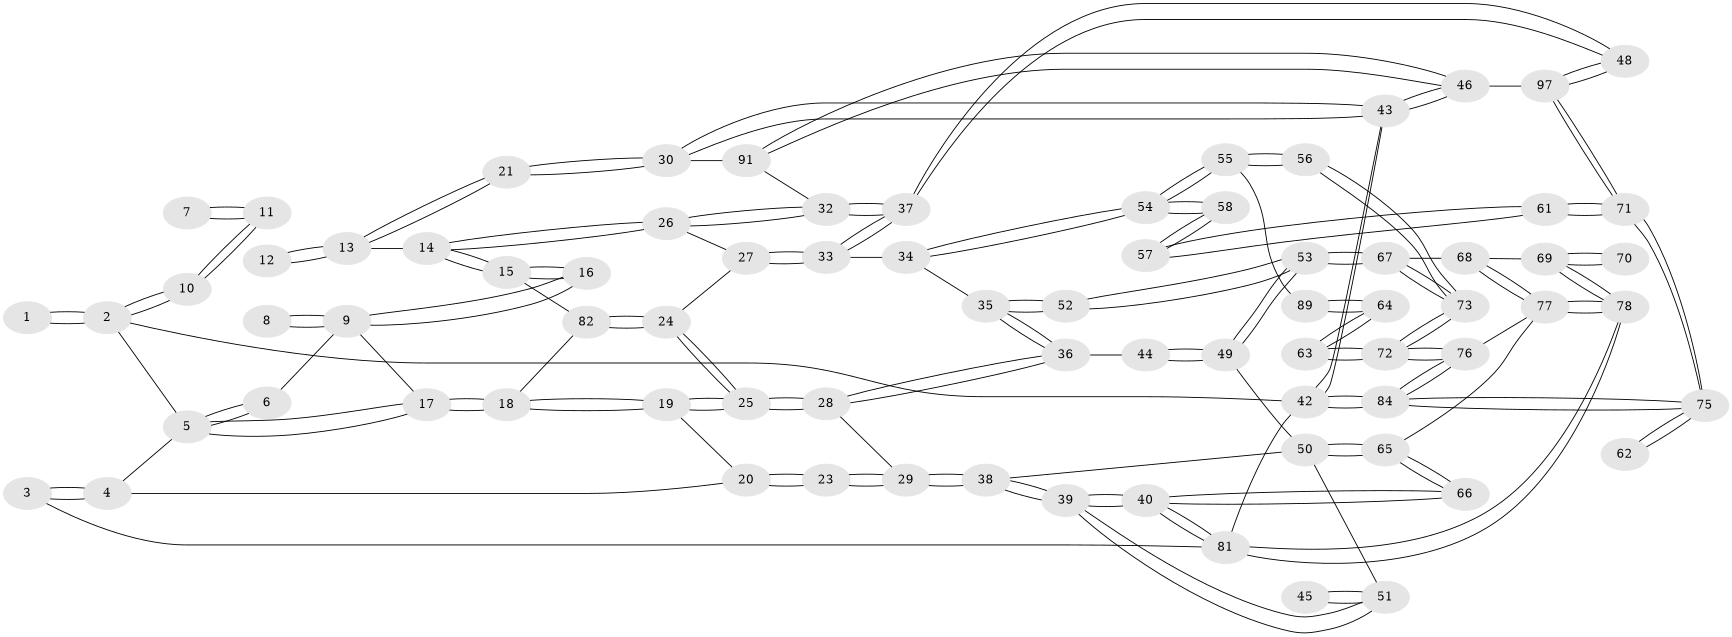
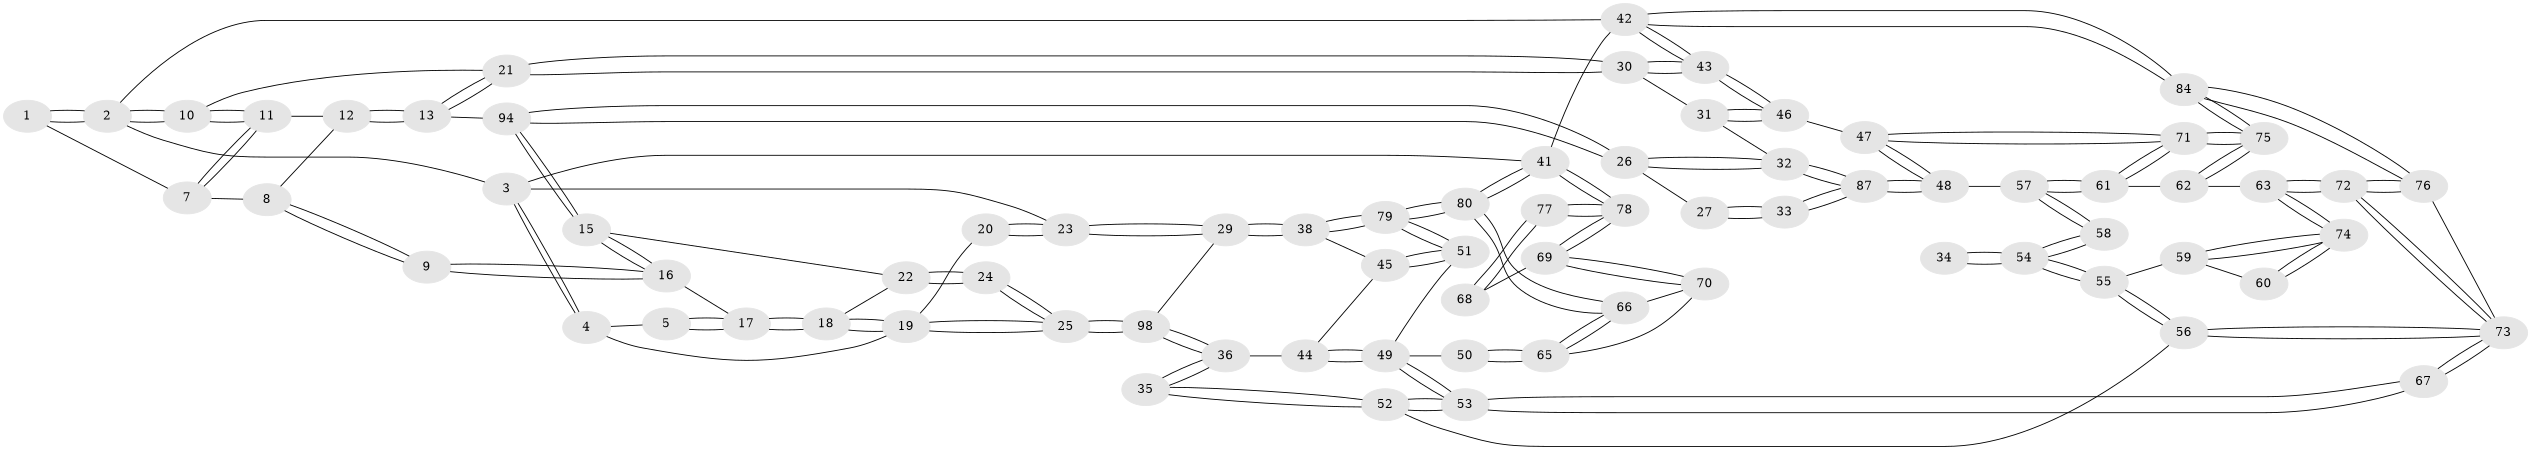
  graph {
    rankdir=LR
    node [color=gray90 style=filled]
    1
    2
    7
    3
    10
    42
    8
    11
    4
    23
-   41 [label=81]
+   41
    21
    43
    n14 [label=84]
    5
    20
    29
    78
-   6
    17
    9
    18
    16
    12
    13
    30
-   14
+   14 [label=94]
    15
    26
-   22 [label=82]
+   22
    27
    32
    24
    19
    25
-   28
-   31 [label=91]
+   28 [label=98]
+   31
    38
    33
    36
-   37
+   37 [label=87]
    34
    44
-   39
+   39 [label=79]
    45
    46
-   47 [label=97]
+   47
    48
    35
    54
    52
    55
    58
    53
    56
    49
    57
-   40
+   40 [label=80]
    51
    66
    70
    75
    76
    50
    71
    61
    65
    67
    73
    68
-   59 [label=89]
-   64
+   59
+   60
+   64 [label=74]
    62
    63
    72
    69
    77
    1 -- 2
    1 -- 2
-   2 -- 5
+   1 -- 7
+   2 -- 3
    2 -- 10
    2 -- 10
    2 -- 42
+   7 -- 8
    7 -- 11
    7 -- 11
    3 -- 4
    3 -- 4
+   3 -- 23
    3 -- 41
    10 -- 11
    10 -- 11
+   10 -- 21
    42 -- 43
    42 -- 43
    42 -- n14
    42 -- n14
    8 -- 9
    8 -- 9
+   8 -- 12
+   11 -- 12
    4 -- 5
-   4 -- 20
+   4 -- 19
    23 -- 29
    23 -- 29
    41 -- 42
    41 -- 78
    41 -- 78
    21 -- 30
    21 -- 30
    43 -- 46
    43 -- 46
    n14 -- 75
    n14 -- 75
    n14 -- 76
    n14 -- 76
-   5 -- 6
-   5 -- 6
    5 -- 17
    5 -- 17
    20 -- 23
    20 -- 23
    29 -- 38
    29 -- 38
-   6 -- 9
    17 -- 18
    17 -- 18
    9 -- 16
    9 -- 16
    18 -- 22
    18 -- 19
    18 -- 19
-   9 -- 17
+   16 -- 17
    12 -- 13
    12 -- 13
    13 -- 21
    13 -- 21
    13 -- 14
    30 -- 43
    30 -- 43
    30 -- 31
    14 -- 15
    14 -- 15
    14 -- 26
    14 -- 26
    15 -- 16
    15 -- 16
    15 -- 22
    26 -- 27
    26 -- 32
    26 -- 32
    22 -- 24
    22 -- 24
    27 -- 33
    27 -- 33
    32 -- 37
    32 -- 37
-   24 -- 27
    24 -- 25
    24 -- 25
    19 -- 20
    19 -- 25
    19 -- 25
    25 -- 28
    25 -- 28
    28 -- 29
    28 -- 36
    28 -- 36
    31 -- 32
    31 -- 46
    31 -- 46
    38 -- 39
    38 -- 39
-   38 -- 50
+   38 -- 45
    33 -- 37
    33 -- 37
-   33 -- 34
    36 -- 44
    37 -- 48
    37 -- 48
-   34 -- 35
    34 -- 54
    34 -- 54
+   44 -- 45
    44 -- 49
    44 -- 49
    39 -- 40
    39 -- 40
    39 -- 51
    39 -- 51
    45 -- 51
    45 -- 51
    46 -- 47
    47 -- 48
    47 -- 48
    47 -- 71
    47 -- 71
+   48 -- 57
    35 -- 36
    35 -- 36
    35 -- 52
    35 -- 52
    54 -- 55
    54 -- 55
    54 -- 58
    54 -- 58
    52 -- 53
    52 -- 53
+   52 -- 56
    55 -- 56
    55 -- 56
    55 -- 59
    53 -- 67
    53 -- 67
    56 -- 73
    56 -- 73
    49 -- 53
    49 -- 53
    49 -- 50
    57 -- 58
    57 -- 58
    57 -- 61
    57 -- 61
    40 -- 41
    40 -- 41
    40 -- 66
    40 -- 66
-   76 -- 77
-   50 -- 51
+   66 -- 70
+   76 -- 73
+   49 -- 51
    50 -- 65
    50 -- 65
    71 -- 75
    71 -- 75
    61 -- 71
    61 -- 71
+   61 -- 62
    65 -- 66
    65 -- 66
-   65 -- 77
+   65 -- 70
    67 -- 73
    67 -- 73
-   67 -- 68
    68 -- 69
    68 -- 77
    68 -- 77
+   59 -- 60
    59 -- 64
    59 -- 64
+   60 -- 64
+   60 -- 64
    62 -- 75
    62 -- 75
+   62 -- 63
    63 -- 64
    63 -- 64
    63 -- 72
    63 -- 72
    72 -- 76
    72 -- 76
    72 -- 73
    72 -- 73
    69 -- 78
    69 -- 78
    69 -- 70
    69 -- 70
    77 -- 78
    77 -- 78
  }
